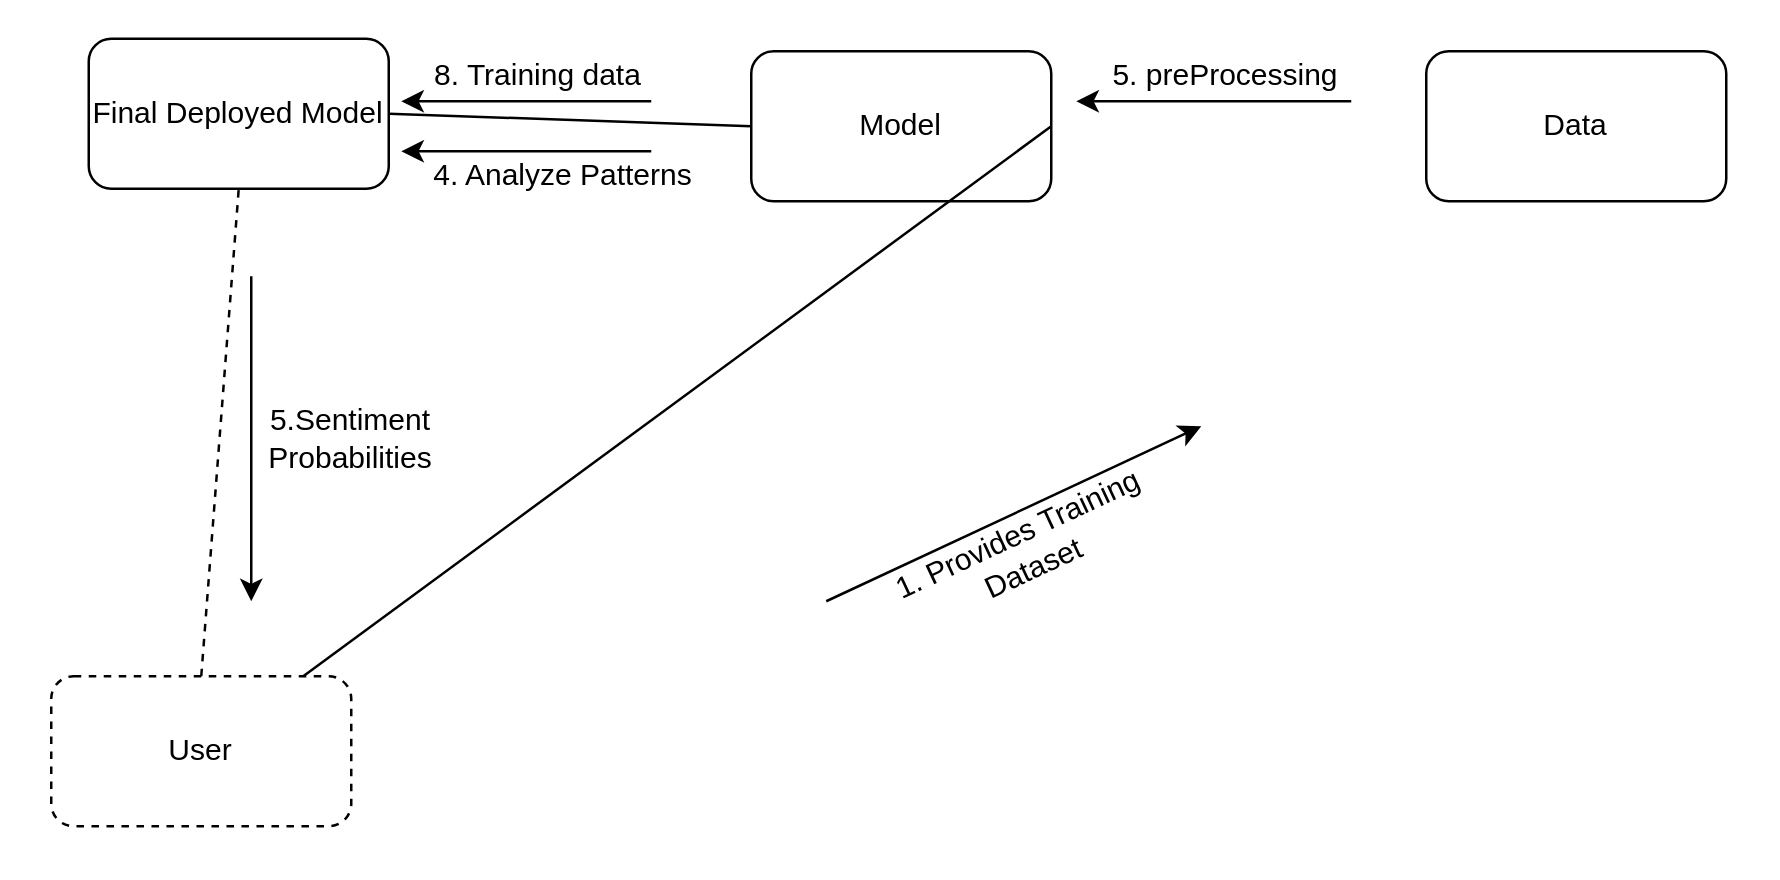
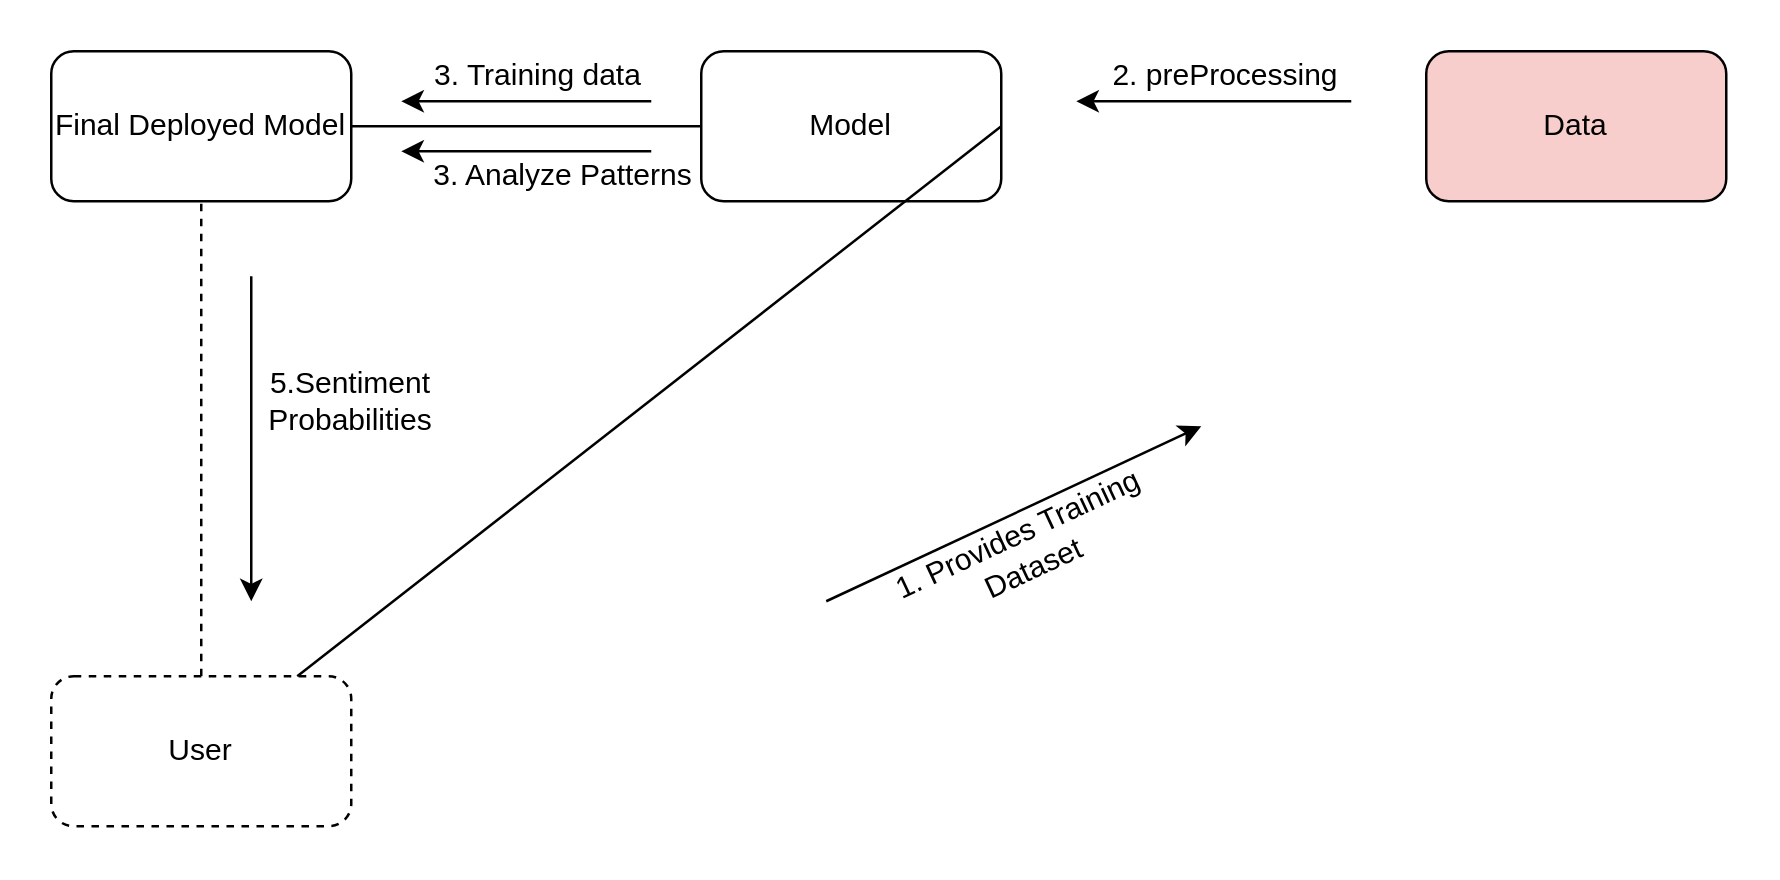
  <mxCell id="0" />
  <mxCell id="1" parent="0" />
  <mxCell id="2" value="User" style="rounded=1;whiteSpace=wrap;html=1;dashed=1;" parent="1" vertex="1"><mxGeometry x="20" y="270" width="120" height="60" as="geometry" /></mxCell>
- <mxCell id="3" value="Final Deployed Model" style="rounded=1;whiteSpace=wrap;html=1;" parent="1" vertex="1"><mxGeometry x="35" y="15" width="120" height="60" as="geometry" /></mxCell>
- <mxCell id="4" value="Model" style="rounded=1;whiteSpace=wrap;html=1;" parent="1" vertex="1"><mxGeometry x="300" y="20" width="120" height="60" as="geometry" /></mxCell>
- <mxCell id="5" value="Data" style="rounded=1;whiteSpace=wrap;html=1;" parent="1" vertex="1"><mxGeometry x="570" y="20" width="120" height="60" as="geometry" /></mxCell>
+ <mxCell id="3" value="Final Deployed Model" style="rounded=1;whiteSpace=wrap;html=1;" parent="1" vertex="1"><mxGeometry x="20" y="20" width="120" height="60" as="geometry" /></mxCell>
+ <mxCell id="4" value="Model" style="rounded=1;whiteSpace=wrap;html=1;" parent="1" vertex="1"><mxGeometry x="280" y="20" width="120" height="60" as="geometry" /></mxCell>
+ <mxCell id="5" value="Data" style="rounded=1;whiteSpace=wrap;html=1;fillColor=#f8cecc;" parent="1" vertex="1"><mxGeometry x="570" y="20" width="120" height="60" as="geometry" /></mxCell>
  <mxCell id="6" value="" style="endArrow=none;html=1;exitX=0.5;exitY=0;exitDx=0;exitDy=0;entryX=0.5;entryY=1;entryDx=0;entryDy=0;dashed=1;" parent="1" source="2" target="3" edge="1"><mxGeometry width="50" height="50" relative="1" as="geometry"><mxPoint x="320" y="170" as="sourcePoint" /><mxPoint x="370" y="120" as="targetPoint" /></mxGeometry></mxCell>
  <mxCell id="7" value="" style="endArrow=none;html=1;exitX=1;exitY=0.5;exitDx=0;exitDy=0;entryX=0;entryY=0.5;entryDx=0;entryDy=0;" parent="1" source="3" target="4" edge="1"><mxGeometry width="50" height="50" relative="1" as="geometry"><mxPoint x="320" y="170" as="sourcePoint" /><mxPoint x="370" y="120" as="targetPoint" /></mxGeometry></mxCell>
  <mxCell id="8" value="" style="endArrow=none;html=1;exitX=1;exitY=0.5;exitDx=0;exitDy=0;" parent="1" source="4" target="2" edge="1"><mxGeometry width="50" height="50" relative="1" as="geometry"><mxPoint x="320" y="170" as="sourcePoint" /><mxPoint x="370" y="120" as="targetPoint" /></mxGeometry></mxCell>
  <mxCell id="9" value="" style="endArrow=classic;html=1;" parent="1" edge="1"><mxGeometry width="50" height="50" relative="1" as="geometry"><mxPoint x="330" y="240" as="sourcePoint" /><mxPoint x="480" y="170" as="targetPoint" /></mxGeometry></mxCell>
  <mxCell id="10" value="1. Provides Training Dataset" style="text;html=1;strokeColor=none;fillColor=none;align=center;verticalAlign=middle;whiteSpace=wrap;rounded=0;rotation=-25;" parent="1" vertex="1"><mxGeometry x="345" y="210" width="130" height="20" as="geometry" /></mxCell>
  <mxCell id="11" value="" style="endArrow=classic;html=1;" parent="1" edge="1"><mxGeometry width="50" height="50" relative="1" as="geometry"><mxPoint x="100" y="110" as="sourcePoint" /><mxPoint x="100" y="240" as="targetPoint" /></mxGeometry></mxCell>
- <mxCell id="12" value="5.Sentiment Probabilities" style="text;html=1;strokeColor=none;fillColor=none;align=center;verticalAlign=middle;whiteSpace=wrap;rounded=0;" parent="1" vertex="1"><mxGeometry x="100" y="160" width="80" height="30" as="geometry" /></mxCell>
+ <mxCell id="12" value="5.Sentiment Probabilities" style="text;html=1;strokeColor=none;fillColor=none;align=center;verticalAlign=middle;whiteSpace=wrap;rounded=0;" parent="1" vertex="1"><mxGeometry x="100" y="145" width="80" height="30" as="geometry" /></mxCell>
  <mxCell id="13" value="" style="endArrow=classic;html=1;" parent="1" edge="1"><mxGeometry width="50" height="50" relative="1" as="geometry"><mxPoint x="540" y="40" as="sourcePoint" /><mxPoint x="430" y="40" as="targetPoint" /></mxGeometry></mxCell>
- <mxCell id="14" value="5. preProcessing" style="text;html=1;strokeColor=none;fillColor=none;align=center;verticalAlign=middle;whiteSpace=wrap;rounded=0;" parent="1" vertex="1"><mxGeometry x="430" y="20" width="120" height="20" as="geometry" /></mxCell>
+ <mxCell id="14" value="2. preProcessing" style="text;html=1;strokeColor=none;fillColor=none;align=center;verticalAlign=middle;whiteSpace=wrap;rounded=0;" parent="1" vertex="1"><mxGeometry x="430" y="20" width="120" height="20" as="geometry" /></mxCell>
  <mxCell id="15" value="" style="endArrow=classic;html=1;" parent="1" edge="1"><mxGeometry width="50" height="50" relative="1" as="geometry"><mxPoint x="260" y="40" as="sourcePoint" /><mxPoint x="160" y="40" as="targetPoint" /></mxGeometry></mxCell>
- <mxCell id="16" value="8. Training data" style="text;html=1;strokeColor=none;fillColor=none;align=center;verticalAlign=middle;whiteSpace=wrap;rounded=0;" parent="1" vertex="1"><mxGeometry x="170" y="20" width="90" height="20" as="geometry" /></mxCell>
+ <mxCell id="16" value="3. Training data" style="text;html=1;strokeColor=none;fillColor=none;align=center;verticalAlign=middle;whiteSpace=wrap;rounded=0;" parent="1" vertex="1"><mxGeometry x="170" y="20" width="90" height="20" as="geometry" /></mxCell>
  <mxCell id="17" value="" style="endArrow=classic;html=1;" parent="1" edge="1"><mxGeometry width="50" height="50" relative="1" as="geometry"><mxPoint x="260" y="60" as="sourcePoint" /><mxPoint x="160" y="60" as="targetPoint" /></mxGeometry></mxCell>
- <mxCell id="18" value="4. Analyze Patterns" style="text;html=1;strokeColor=none;fillColor=none;align=center;verticalAlign=middle;whiteSpace=wrap;rounded=0;" parent="1" vertex="1"><mxGeometry x="170" y="60" width="110" height="20" as="geometry" /></mxCell>
+ <mxCell id="18" value="3. Analyze Patterns" style="text;html=1;strokeColor=none;fillColor=none;align=center;verticalAlign=middle;whiteSpace=wrap;rounded=0;" parent="1" vertex="1"><mxGeometry x="170" y="60" width="110" height="20" as="geometry" /></mxCell>
